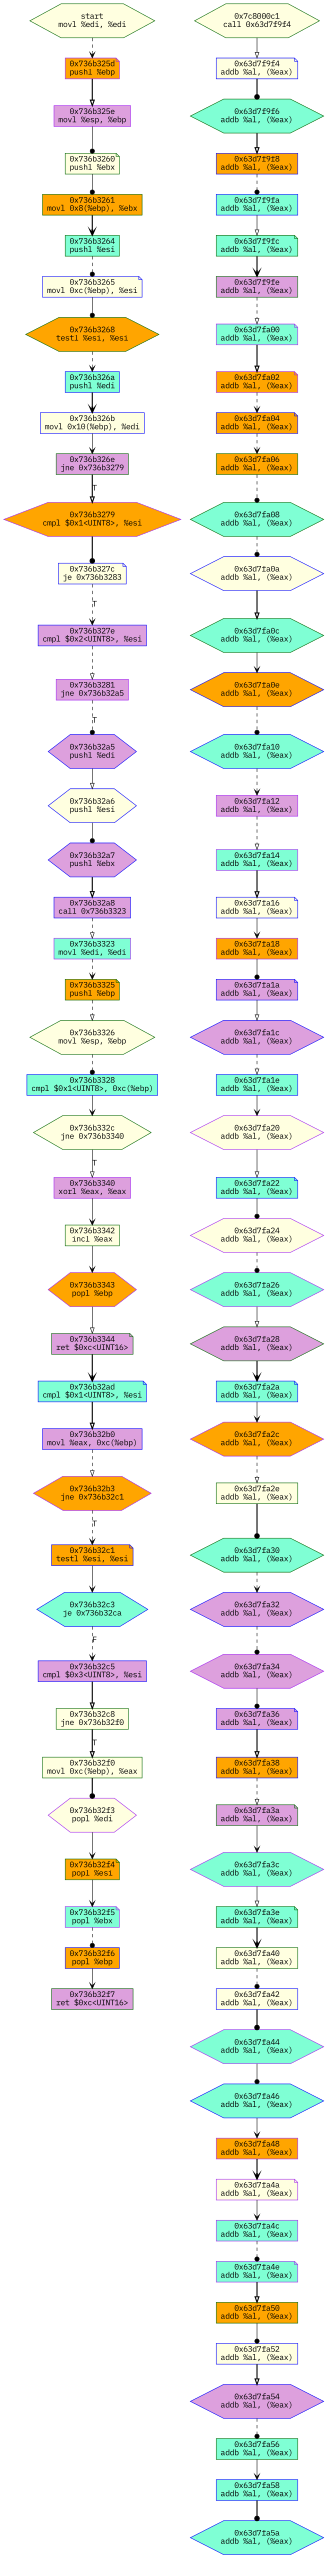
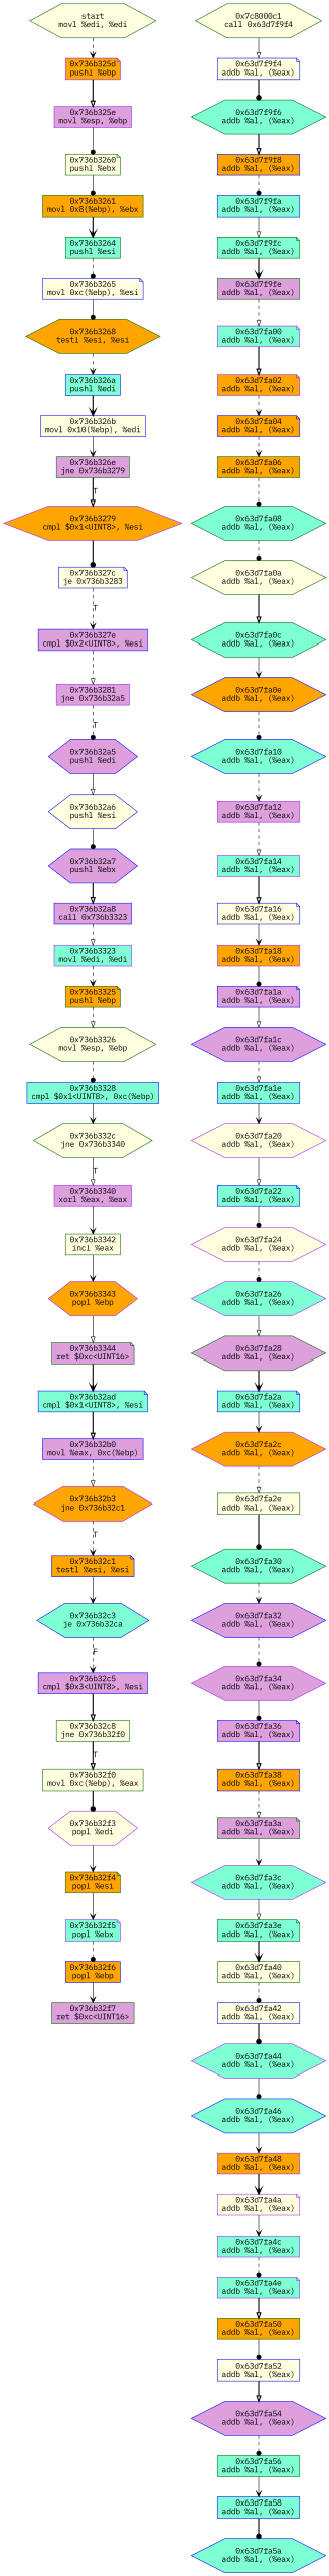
  digraph {
    fontname="IBM Plex Mono"
    node [color=blue fillcolor=aquamarine fontname="IBM Plex Mono" shape=box style=filled]
    edge [arrowhead=vee color="#000000" fontname="IBM Plex Mono" style=solid]
    n1 [color=darkgreen fillcolor=lightyellow label="start\nmovl %edi, %edi" shape=hexagon]
    n2 [color=purple fillcolor=orange label="0x736b325d\npushl %ebp" shape=note]
    n3 [color=purple fillcolor=plum label="0x736b325e\nmovl %esp, %ebp"]
    n4 [color=darkgreen fillcolor=lightyellow label="0x736b3260\npushl %ebx" shape=note]
    n5 [color=darkgreen fillcolor=orange label="0x736b3261\nmovl 0x8(%ebp), %ebx"]
    n6 [color=darkgreen label="0x736b3264\npushl %esi"]
    n7 [fillcolor=lightyellow label="0x736b3265\nmovl 0xc(%ebp), %esi" shape=note]
    n8 [color=darkgreen fillcolor=orange label="0x736b3268\ntestl %esi, %esi" shape=hexagon]
    n9 [label="0x736b326a\npushl %edi"]
    n10 [fillcolor=lightyellow label="0x736b326b\nmovl 0x10(%ebp), %edi"]
    n11 [color=darkgreen fillcolor=plum label="0x736b326e\njne 0x736b3279"]
    n12 [color=purple fillcolor=orange label="0x736b3279\ncmpl $0x1<UINT8>, %esi" shape=hexagon]
    n13 [fillcolor=lightyellow label="0x736b327c\nje 0x736b3283" shape=note]
    n14 [fillcolor=plum label="0x736b327e\ncmpl $0x2<UINT8>, %esi"]
    n15 [color=purple fillcolor=plum label="0x736b3281\njne 0x736b32a5"]
    n16 [fillcolor=plum label="0x736b32a5\npushl %edi" shape=hexagon]
    n17 [fillcolor=lightyellow label="0x736b32a6\npushl %esi" shape=hexagon]
    n18 [fillcolor=plum label="0x736b32a7\npushl %ebx" shape=hexagon]
    n19 [fillcolor=plum label="0x736b32a8\ncall 0x736b3323"]
    n20 [color=purple label="0x736b3323\nmovl %edi, %edi"]
    n21 [color=darkgreen fillcolor=orange label="0x736b3325\npushl %ebp" shape=note]
    n22 [color=darkgreen fillcolor=lightyellow label="0x736b3326\nmovl %esp, %ebp" shape=hexagon]
    n23 [label="0x736b3328\ncmpl $0x1<UINT8>, 0xc(%ebp)"]
    n24 [color=darkgreen fillcolor=lightyellow label="0x736b332c\njne 0x736b3340" shape=hexagon]
    n25 [color=purple fillcolor=plum label="0x736b3340\nxorl %eax, %eax"]
    n26 [color=darkgreen fillcolor=lightyellow label="0x736b3342\nincl %eax"]
    n27 [color=purple fillcolor=orange label="0x736b3343\npopl %ebp" shape=hexagon]
    n28 [color=darkgreen fillcolor=plum label="0x736b3344\nret $0xc<UINT16>" shape=note]
    n29 [label="0x736b32ad\ncmpl $0x1<UINT8>, %esi" shape=note]
    n30 [fillcolor=plum label="0x736b32b0\nmovl %eax, 0xc(%ebp)"]
    n31 [color=purple fillcolor=orange label="0x736b32b3\njne 0x736b32c1" shape=hexagon]
    n32 [fillcolor=orange label="0x736b32c1\ntestl %esi, %esi" shape=note]
    n33 [label="0x736b32c3\nje 0x736b32ca" shape=hexagon]
    n34 [fillcolor=plum label="0x736b32c5\ncmpl $0x3<UINT8>, %esi"]
    n35 [color=darkgreen fillcolor=lightyellow label="0x736b32c8\njne 0x736b32f0"]
    n36 [color=darkgreen fillcolor=lightyellow label="0x736b32f0\nmovl 0xc(%ebp), %eax"]
    n37 [color=purple fillcolor=lightyellow label="0x736b32f3\npopl %edi" shape=hexagon]
    n38 [color=darkgreen fillcolor=orange label="0x736b32f4\npopl %esi" shape=note]
    n39 [color=purple label="0x736b32f5\npopl %ebx" shape=note]
    n40 [fillcolor=orange label="0x736b32f6\npopl %ebp"]
    n41 [color=darkgreen fillcolor=plum label="0x736b32f7\nret $0xc<UINT16>"]
    n42 [color=darkgreen fillcolor=lightyellow label="0x7c8000c1\ncall 0x63d7f9f4" shape=hexagon]
    n43 [fillcolor=lightyellow label="0x63d7f9f4\naddb %al, (%eax)" shape=note]
    n44 [color=darkgreen label="0x63d7f9f6\naddb %al, (%eax)" shape=hexagon]
    n45 [fillcolor=orange label="0x63d7f9f8\naddb %al, (%eax)"]
    n46 [label="0x63d7f9fa\naddb %al, (%eax)"]
    n47 [color=darkgreen label="0x63d7f9fc\naddb %al, (%eax)" shape=note]
    n48 [color=darkgreen fillcolor=plum label="0x63d7f9fe\naddb %al, (%eax)"]
    n49 [color=purple label="0x63d7fa00\naddb %al, (%eax)" shape=note]
    n50 [color=purple fillcolor=orange label="0x63d7fa02\naddb %al, (%eax)" shape=note]
    n51 [fillcolor=orange label="0x63d7fa04\naddb %al, (%eax)" shape=note]
    n52 [color=darkgreen fillcolor=orange label="0x63d7fa06\naddb %al, (%eax)"]
    n53 [color=darkgreen label="0x63d7fa08\naddb %al, (%eax)" shape=hexagon]
-   n54 [fillcolor=lightyellow label="0x63d7fa0a\naddb %al, (%eax)" shape=hexagon]
+   n54 [color=darkgreen fillcolor=lightyellow label="0x63d7fa0a\naddb %al, (%eax)" shape=hexagon]
    n55 [color=darkgreen label="0x63d7fa0c\naddb %al, (%eax)" shape=hexagon]
    n56 [fillcolor=orange label="0x63d7fa0e\naddb %al, (%eax)" shape=hexagon]
    n57 [label="0x63d7fa10\naddb %al, (%eax)" shape=hexagon]
    n58 [color=purple fillcolor=plum label="0x63d7fa12\naddb %al, (%eax)"]
    n59 [color=purple label="0x63d7fa14\naddb %al, (%eax)"]
    n60 [fillcolor=lightyellow label="0x63d7fa16\naddb %al, (%eax)" shape=note]
    n61 [color=purple fillcolor=orange label="0x63d7fa18\naddb %al, (%eax)"]
    n62 [fillcolor=plum label="0x63d7fa1a\naddb %al, (%eax)" shape=note]
    n63 [fillcolor=plum label="0x63d7fa1c\naddb %al, (%eax)" shape=hexagon]
    n64 [label="0x63d7fa1e\naddb %al, (%eax)"]
    n65 [color=purple fillcolor=lightyellow label="0x63d7fa20\naddb %al, (%eax)" shape=hexagon]
    n66 [label="0x63d7fa22\naddb %al, (%eax)" shape=note]
    n67 [color=purple fillcolor=lightyellow label="0x63d7fa24\naddb %al, (%eax)" shape=hexagon]
    n68 [color=purple label="0x63d7fa26\naddb %al, (%eax)" shape=hexagon]
    n69 [color=darkgreen fillcolor=plum label="0x63d7fa28\naddb %al, (%eax)" shape=hexagon]
    n70 [label="0x63d7fa2a\naddb %al, (%eax)" shape=note]
    n71 [color=purple fillcolor=orange label="0x63d7fa2c\naddb %al, (%eax)" shape=hexagon]
    n72 [color=darkgreen fillcolor=lightyellow label="0x63d7fa2e\naddb %al, (%eax)"]
    n73 [color=darkgreen label="0x63d7fa30\naddb %al, (%eax)" shape=hexagon]
    n74 [fillcolor=plum label="0x63d7fa32\naddb %al, (%eax)" shape=hexagon]
    n75 [color=purple fillcolor=plum label="0x63d7fa34\naddb %al, (%eax)" shape=hexagon]
    n76 [fillcolor=plum label="0x63d7fa36\naddb %al, (%eax)" shape=note]
    n77 [fillcolor=orange label="0x63d7fa38\naddb %al, (%eax)"]
    n78 [color=darkgreen fillcolor=plum label="0x63d7fa3a\naddb %al, (%eax)" shape=note]
    n79 [color=purple label="0x63d7fa3c\naddb %al, (%eax)" shape=hexagon]
    n80 [color=darkgreen label="0x63d7fa3e\naddb %al, (%eax)" shape=note]
    n81 [color=darkgreen fillcolor=lightyellow label="0x63d7fa40\naddb %al, (%eax)"]
    n82 [fillcolor=lightyellow label="0x63d7fa42\naddb %al, (%eax)"]
    n83 [color=purple label="0x63d7fa44\naddb %al, (%eax)" shape=hexagon]
    n84 [label="0x63d7fa46\naddb %al, (%eax)" shape=hexagon]
    n85 [color=purple fillcolor=orange label="0x63d7fa48\naddb %al, (%eax)"]
    n86 [color=purple fillcolor=lightyellow label="0x63d7fa4a\naddb %al, (%eax)" shape=note]
    n87 [color=purple label="0x63d7fa4c\naddb %al, (%eax)"]
    n88 [color=purple label="0x63d7fa4e\naddb %al, (%eax)" shape=note]
    n89 [color=darkgreen fillcolor=orange label="0x63d7fa50\naddb %al, (%eax)"]
    n90 [fillcolor=lightyellow label="0x63d7fa52\naddb %al, (%eax)"]
    n91 [fillcolor=plum label="0x63d7fa54\naddb %al, (%eax)" shape=hexagon]
    n92 [color=darkgreen label="0x63d7fa56\naddb %al, (%eax)"]
    n93 [label="0x63d7fa58\naddb %al, (%eax)"]
    n94 [label="0x63d7fa5a\naddb %al, (%eax)" shape=hexagon]
    n1 -> n2 [style=dashed]
    n2 -> n3 [arrowhead=onormal style=bold]
    n3 -> n4 [arrowhead=dot]
    n4 -> n5 [arrowhead=dot]
    n5 -> n6 [style=bold]
    n6 -> n7 [arrowhead=dot style=dashed]
    n7 -> n8 [arrowhead=dot]
    n8 -> n9 [style=dashed]
    n9 -> n10 [style=bold]
    n10 -> n11
    n11 -> n12 [arrowhead=onormal label=T style=bold]
    n12 -> n13 [arrowhead=dot style=bold]
    n13 -> n14 [label=T style=dashed]
    n14 -> n15 [arrowhead=onormal style=dashed]
    n15 -> n16 [arrowhead=dot label=T style=dashed]
    n16 -> n17 [arrowhead=onormal]
    n17 -> n18 [arrowhead=dot]
    n18 -> n19 [arrowhead=onormal style=bold]
    n19 -> n20 [arrowhead=onormal style=dashed]
    n20 -> n21 [style=dashed]
    n21 -> n22 [arrowhead=onormal style=dashed]
    n22 -> n23 [arrowhead=dot style=dashed]
    n23 -> n24
    n24 -> n25 [arrowhead=onormal label=T]
    n25 -> n26
    n26 -> n27
    n27 -> n28 [arrowhead=onormal]
    n28 -> n29 [style=bold]
    n29 -> n30 [arrowhead=onormal style=bold]
    n30 -> n31 [arrowhead=onormal style=dashed]
    n31 -> n32 [label=T style=dashed]
    n32 -> n33
    n33 -> n34 [label=F style=dashed]
    n34 -> n35 [arrowhead=onormal style=bold]
    n35 -> n36 [arrowhead=onormal label=T style=bold]
    n36 -> n37 [arrowhead=dot style=bold]
    n37 -> n38
    n38 -> n39
    n39 -> n40 [arrowhead=dot style=dashed]
    n40 -> n41
    n42 -> n43 [arrowhead=onormal]
    n43 -> n44 [arrowhead=dot style=bold]
    n44 -> n45 [arrowhead=onormal style=bold]
    n45 -> n46 [arrowhead=dot style=dashed]
    n46 -> n47 [arrowhead=onormal]
    n47 -> n48 [style=bold]
    n48 -> n49 [arrowhead=onormal style=dashed]
    n49 -> n50 [arrowhead=onormal style=bold]
    n50 -> n51 [style=dashed]
    n51 -> n52 [style=dashed]
    n52 -> n53 [arrowhead=dot style=dashed]
    n53 -> n54 [arrowhead=dot style=dashed]
    n54 -> n55 [arrowhead=onormal style=bold]
    n55 -> n56
    n56 -> n57 [arrowhead=dot style=dashed]
    n57 -> n58 [style=dashed]
    n58 -> n59 [arrowhead=onormal style=dashed]
    n59 -> n60 [arrowhead=onormal style=bold]
    n60 -> n61
    n61 -> n62 [arrowhead=dot]
    n62 -> n63 [arrowhead=onormal]
    n63 -> n64 [arrowhead=onormal style=dashed]
    n64 -> n65
    n65 -> n66 [arrowhead=onormal]
    n66 -> n67 [arrowhead=dot]
    n67 -> n68 [arrowhead=dot style=dashed]
    n68 -> n69 [arrowhead=onormal]
    n69 -> n70 [style=bold]
    n70 -> n71
    n71 -> n72 [arrowhead=onormal style=dashed]
    n72 -> n73 [arrowhead=dot style=bold]
    n73 -> n74 [style=dashed]
    n74 -> n75 [arrowhead=dot style=dashed]
    n75 -> n76 [arrowhead=dot]
    n76 -> n77 [arrowhead=onormal style=bold]
    n77 -> n78 [arrowhead=onormal style=dashed]
    n78 -> n79
    n79 -> n80 [arrowhead=onormal]
    n80 -> n81 [style=bold]
    n81 -> n82 [arrowhead=dot style=dashed]
    n82 -> n83 [arrowhead=dot style=bold]
    n83 -> n84 [arrowhead=dot]
    n84 -> n85
    n85 -> n86 [style=bold]
    n86 -> n87
    n87 -> n88 [arrowhead=dot style=dashed]
    n88 -> n89 [arrowhead=onormal style=bold]
    n89 -> n90 [arrowhead=dot]
    n90 -> n91 [arrowhead=onormal style=bold]
    n91 -> n92 [arrowhead=dot style=dashed]
    n92 -> n93
    n93 -> n94 [arrowhead=dot style=bold]
  }
